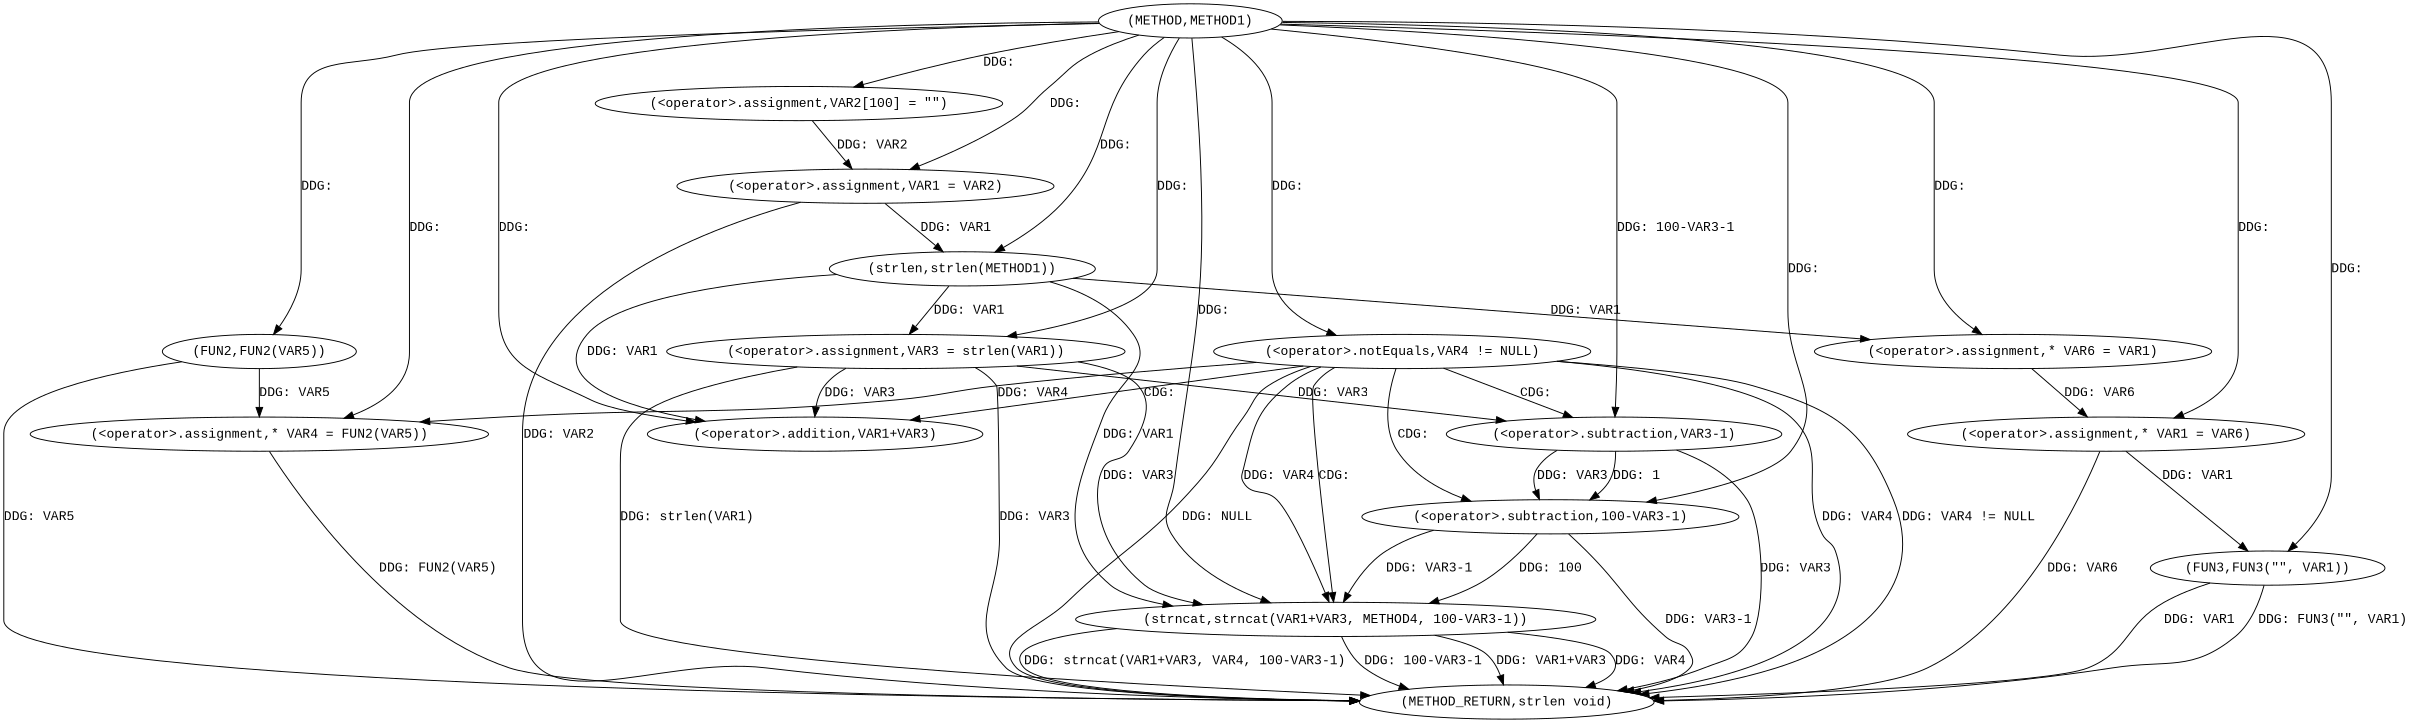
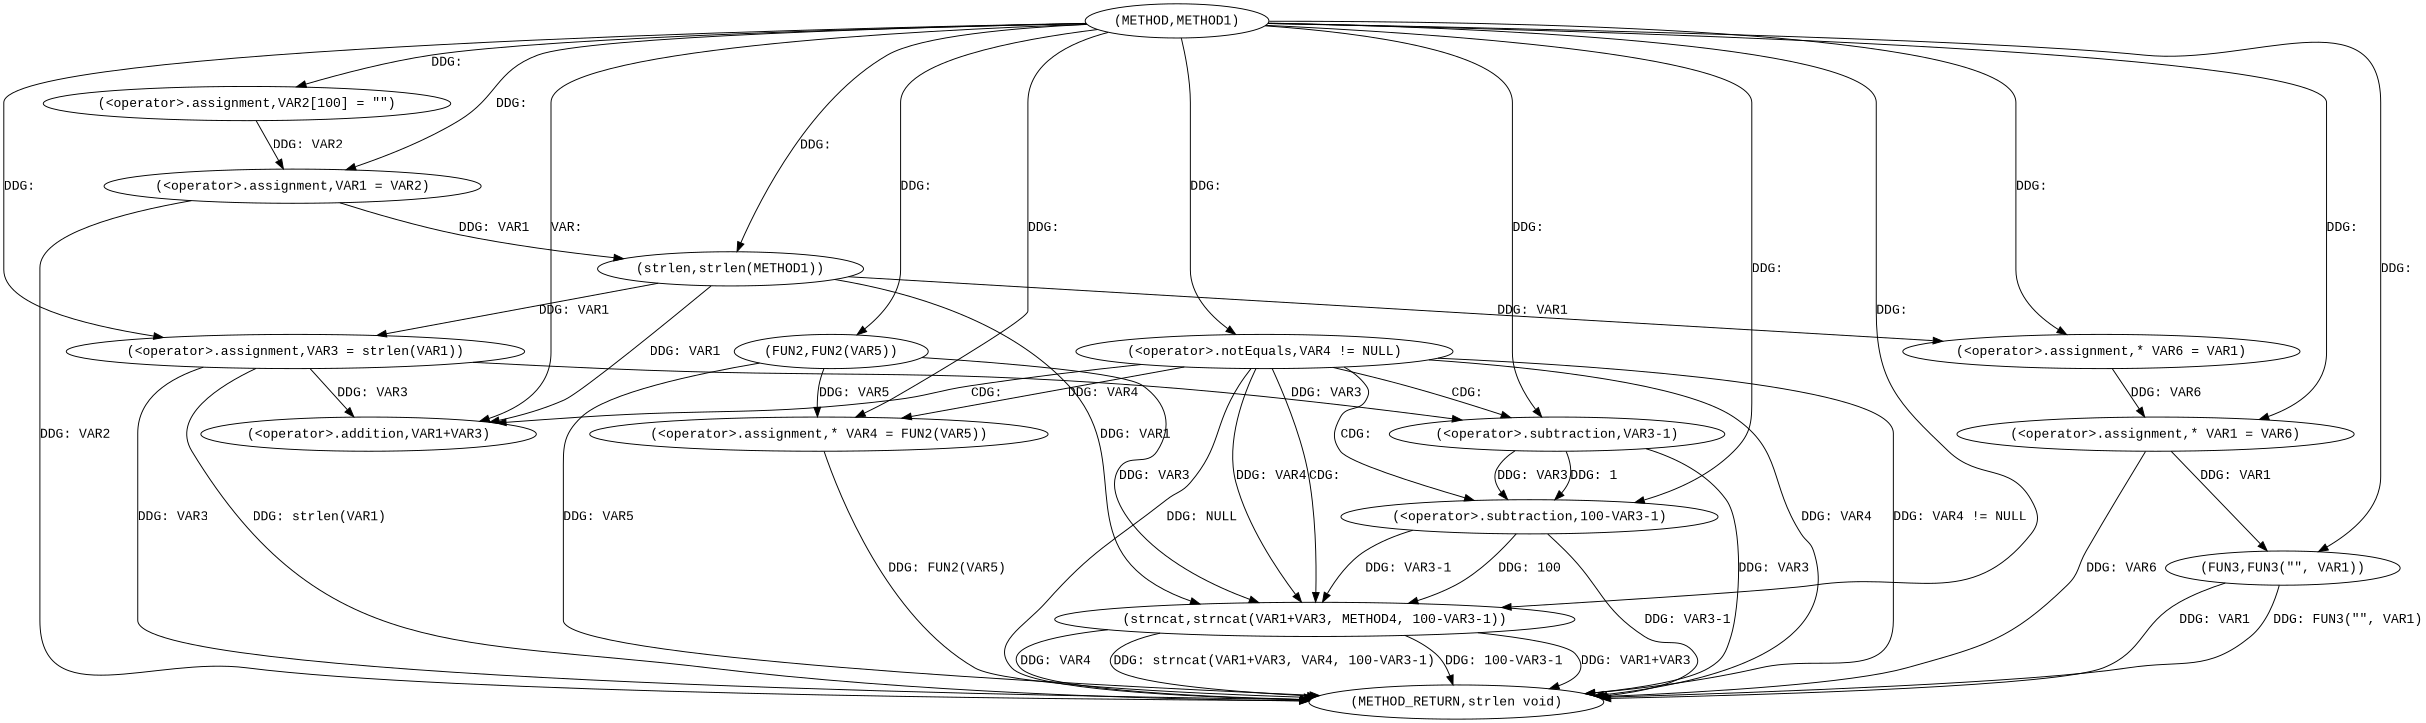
  digraph {
    fontname="Liberation Mono"
    node [fontname="Liberation Mono"]
    edge [fontname="Liberation Mono"]
    n1 [label="(METHOD,METHOD1)"]
    n2 [label="(<operator>.assignment,VAR2[100] = \"\")"]
    n3 [label="(<operator>.assignment,VAR1 = VAR2)"]
    n4 [label="(<operator>.assignment,VAR3 = strlen(VAR1))"]
    n5 [label="(strlen,strlen(METHOD1))"]
    n6 [label="(<operator>.assignment,* VAR4 = FUN2(VAR5))"]
    n7 [label="(FUN2,FUN2(VAR5))"]
    n8 [label="(<operator>.notEquals,VAR4 != NULL)"]
    n9 [label="(strncat,strncat(VAR1+VAR3, METHOD4, 100-VAR3-1))"]
    n10 [label="(<operator>.addition,VAR1+VAR3)"]
    n11 [label="(<operator>.subtraction,100-VAR3-1)"]
    n12 [label="(<operator>.subtraction,VAR3-1)"]
    n13 [label="(<operator>.assignment,* VAR6 = VAR1)"]
    n14 [label="(<operator>.assignment,* VAR1 = VAR6)"]
    n15 [label="(FUN3,FUN3(\"\", VAR1))"]
    n16 [label="(METHOD_RETURN,strlen void)"]
    n1 -> n2 [label="DDG: "]
    n1 -> n3 [label="DDG: "]
    n1 -> n4 [label="DDG: "]
    n1 -> n5 [label="DDG: "]
    n1 -> n6 [label="DDG: "]
    n1 -> n7 [label="DDG: "]
    n1 -> n8 [label="DDG: "]
    n1 -> n9 [label="DDG: "]
-   n1 -> n10 [label="DDG: "]
+   n1 -> n10 [label="VAR: "]
    n1 -> n11 [label="DDG: "]
-   n1 -> n12 [label="DDG: 100-VAR3-1"]
+   n1 -> n12 [label="DDG: "]
    n1 -> n13 [label="DDG: "]
    n1 -> n14 [label="DDG: "]
    n1 -> n15 [label="DDG: "]
    n2 -> n3 [label="DDG: VAR2"]
    n3 -> n5 [label="DDG: VAR1"]
    n3 -> n16 [label="DDG: VAR2"]
-   n4 -> n9 [label="DDG: VAR3"]
+   n7 -> n9 [label="DDG: VAR3"]
    n4 -> n10 [label="DDG: VAR3"]
    n4 -> n12 [label="DDG: VAR3"]
    n4 -> n16 [label="DDG: strlen(VAR1)"]
    n4 -> n16 [label="DDG: VAR3"]
    n5 -> n4 [label="DDG: VAR1"]
    n5 -> n9 [label="DDG: VAR1"]
    n5 -> n10 [label="DDG: VAR1"]
    n5 -> n13 [label="DDG: VAR1"]
    n6 -> n16 [label="DDG: FUN2(VAR5)"]
    n7 -> n6 [label="DDG: VAR5"]
    n7 -> n16 [label="DDG: VAR5"]
    n8 -> n6 [label="DDG: VAR4"]
    n8 -> n9 [label="DDG: VAR4"]
    n8 -> n9 [label="CDG: "]
    n8 -> n10 [label="CDG: "]
    n8 -> n11 [label="CDG: "]
    n8 -> n12 [label="CDG: "]
    n8 -> n16 [label="DDG: VAR4"]
    n8 -> n16 [label="DDG: VAR4 != NULL"]
    n8 -> n16 [label="DDG: NULL"]
    n9 -> n16 [label="DDG: VAR1+VAR3"]
    n9 -> n16 [label="DDG: VAR4"]
    n9 -> n16 [label="DDG: strncat(VAR1+VAR3, VAR4, 100-VAR3-1)"]
    n9 -> n16 [label="DDG: 100-VAR3-1"]
    n11 -> n9 [label="DDG: 100"]
    n11 -> n9 [label="DDG: VAR3-1"]
    n11 -> n16 [label="DDG: VAR3-1"]
    n12 -> n11 [label="DDG: VAR3"]
    n12 -> n11 [label="DDG: 1"]
    n12 -> n16 [label="DDG: VAR3"]
    n13 -> n14 [label="DDG: VAR6"]
    n14 -> n15 [label="DDG: VAR1"]
    n14 -> n16 [label="DDG: VAR6"]
    n15 -> n16 [label="DDG: VAR1"]
    n15 -> n16 [label="DDG: FUN3(\"\", VAR1)"]
  }
